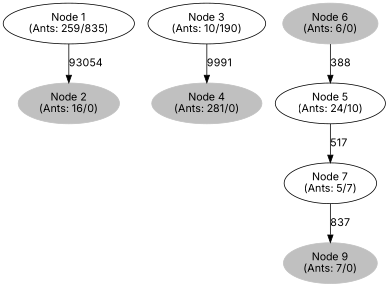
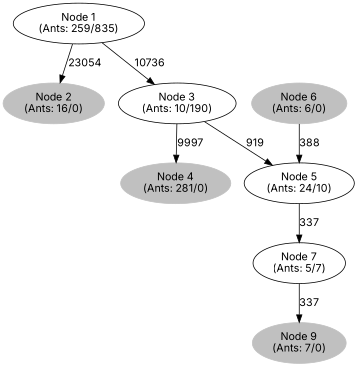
  digraph {
    fontname=Inter
    node [fontname=Inter]
    edge [fontname=Inter]
    "Node 1\n(Ants: 259/835)"
    "Node 2\n(Ants: 16/0)" [color=gray style=filled]
    "Node 3\n(Ants: 10/190)"
    "Node 4\n(Ants: 281/0)" [color=gray style=filled]
    "Node 5\n(Ants: 24/10)"
    "Node 7\n(Ants: 5/7)"
    "Node 6\n(Ants: 6/0)" [color=gray style=filled]
    "Node 9\n(Ants: 7/0)" [color=gray style=filled]
-   "Node 1\n(Ants: 259/835)" -> "Node 2\n(Ants: 16/0)" [label=93054]
-   "Node 3\n(Ants: 10/190)" -> "Node 4\n(Ants: 281/0)" [label=9991]
-   "Node 5\n(Ants: 24/10)" -> "Node 7\n(Ants: 5/7)" [label=517]
-   "Node 7\n(Ants: 5/7)" -> "Node 9\n(Ants: 7/0)" [label=837]
+   "Node 1\n(Ants: 259/835)" -> "Node 2\n(Ants: 16/0)" [label=23054]
+   "Node 1\n(Ants: 259/835)" -> "Node 3\n(Ants: 10/190)" [label=10736]
+   "Node 3\n(Ants: 10/190)" -> "Node 4\n(Ants: 281/0)" [label=9997]
+   "Node 3\n(Ants: 10/190)" -> "Node 5\n(Ants: 24/10)" [label=919]
+   "Node 5\n(Ants: 24/10)" -> "Node 7\n(Ants: 5/7)" [label=337]
+   "Node 7\n(Ants: 5/7)" -> "Node 9\n(Ants: 7/0)" [label=337]
    "Node 6\n(Ants: 6/0)" -> "Node 5\n(Ants: 24/10)" [label=388]
  }
